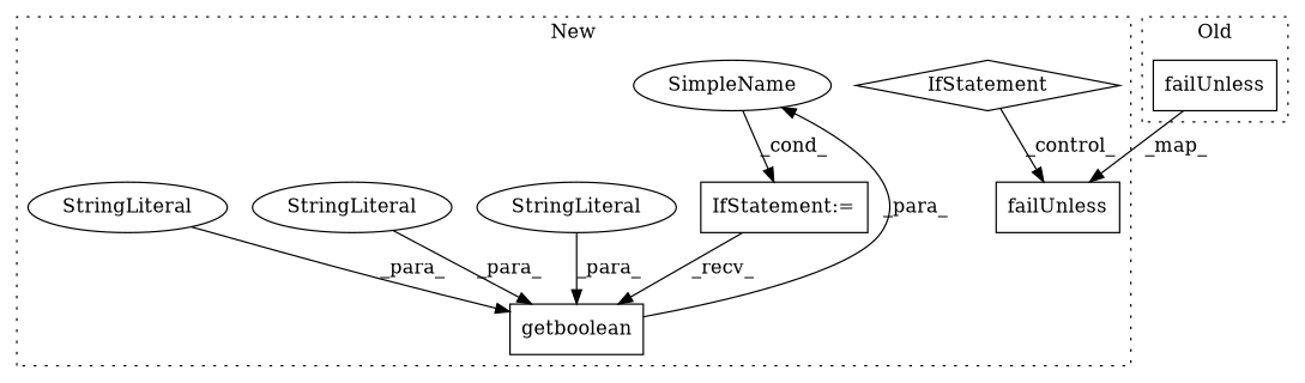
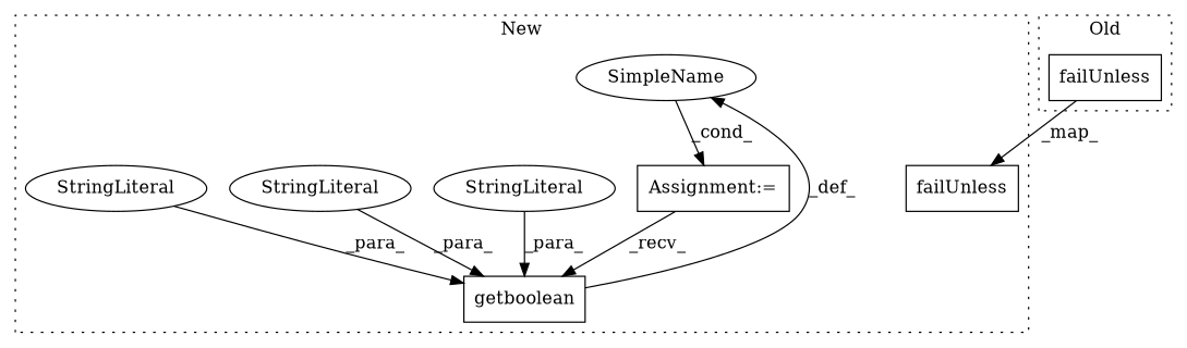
  digraph {
    node [a=32 l="11,1" shape=box]
    n1 [label=failUnless s="4585,4606"]
-   n2 [a=25 l="4,2" label=IfStatement s="4524,4566" shape=diamond]
    n3 [a=42 label=SimpleName shape=ellipse l=""]
    n4 [label=getboolean s="4532,4565"]
    n5 [a=45 l=8 label=StringLiteral s=4551 shape=ellipse]
    n6 [a=45 l=5 label=StringLiteral s=4560 shape=ellipse]
    n7 [a=45 l=7 label=StringLiteral s=4543 shape=ellipse]
-   n8 [a=7 l=3 label="IfStatement:=" s=3214]
+   n8 [a=7 l=3 label="Assignment:=" s=3214]
    n9 [label=failUnless s="4413,4434"]
    subgraph cluster_1 {
      label=New
      style=dotted
      n1
-     n2
      n3
      n4
      n5
      n6
      n7
      n8
    }
    subgraph cluster_2 {
      label=Old
      style=dotted
      n9
    }
-   n2 -> n1 [label=_control_]
    n3 -> n8 [label=_cond_]
-   n4 -> n3 [label=_para_]
+   n4 -> n3 [label=_def_]
    n5 -> n4 [label=_para_]
    n6 -> n4 [label=_para_]
    n7 -> n4 [label=_para_]
    n8 -> n4 [label=_recv_]
    n9 -> n1 [label=_map_]
  }
